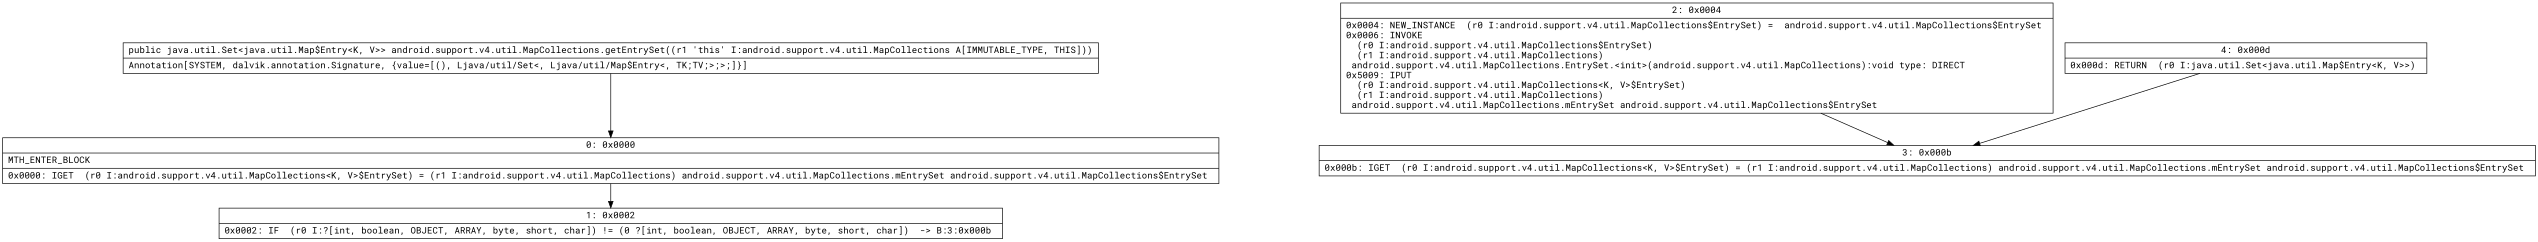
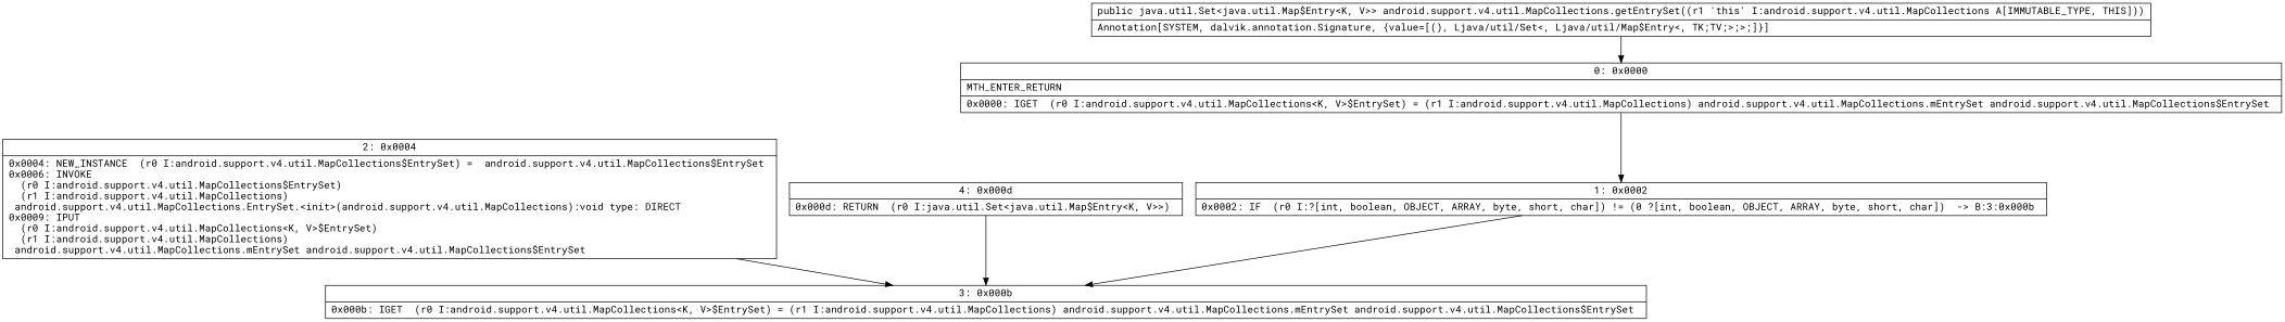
  digraph {
    fontname="Roboto Mono"
    node [fontname="Roboto Mono" shape=record]
    edge [fontname="Roboto Mono"]
-   n1 [label="{0\:\ 0x0000|MTH_ENTER_BLOCK\l|0x0000: IGET  (r0 I:android.support.v4.util.MapCollections\<K, V\>$EntrySet) = (r1 I:android.support.v4.util.MapCollections) android.support.v4.util.MapCollections.mEntrySet android.support.v4.util.MapCollections$EntrySet \l}"]
+   n1 [label="{0\:\ 0x0000|MTH_ENTER_RETURN\l|0x0000: IGET  (r0 I:android.support.v4.util.MapCollections\<K, V\>$EntrySet) = (r1 I:android.support.v4.util.MapCollections) android.support.v4.util.MapCollections.mEntrySet android.support.v4.util.MapCollections$EntrySet \l}"]
    n2 [label="{1\:\ 0x0002|0x0002: IF  (r0 I:?[int, boolean, OBJECT, ARRAY, byte, short, char]) != (0 ?[int, boolean, OBJECT, ARRAY, byte, short, char])  \-\> B:3:0x000b \l}"]
    n3 [label="{3\:\ 0x000b|0x000b: IGET  (r0 I:android.support.v4.util.MapCollections\<K, V\>$EntrySet) = (r1 I:android.support.v4.util.MapCollections) android.support.v4.util.MapCollections.mEntrySet android.support.v4.util.MapCollections$EntrySet \l}"]
-   n4 [label="{2\:\ 0x0004|0x0004: NEW_INSTANCE  (r0 I:android.support.v4.util.MapCollections$EntrySet) =  android.support.v4.util.MapCollections$EntrySet \l0x0006: INVOKE  \l  (r0 I:android.support.v4.util.MapCollections$EntrySet)\l  (r1 I:android.support.v4.util.MapCollections)\l android.support.v4.util.MapCollections.EntrySet.\<init\>(android.support.v4.util.MapCollections):void type: DIRECT \l0x5009: IPUT  \l  (r0 I:android.support.v4.util.MapCollections\<K, V\>$EntrySet)\l  (r1 I:android.support.v4.util.MapCollections)\l android.support.v4.util.MapCollections.mEntrySet android.support.v4.util.MapCollections$EntrySet \l}"]
+   n4 [label="{2\:\ 0x0004|0x0004: NEW_INSTANCE  (r0 I:android.support.v4.util.MapCollections$EntrySet) =  android.support.v4.util.MapCollections$EntrySet \l0x0006: INVOKE  \l  (r0 I:android.support.v4.util.MapCollections$EntrySet)\l  (r1 I:android.support.v4.util.MapCollections)\l android.support.v4.util.MapCollections.EntrySet.\<init\>(android.support.v4.util.MapCollections):void type: DIRECT \l0x0009: IPUT  \l  (r0 I:android.support.v4.util.MapCollections\<K, V\>$EntrySet)\l  (r1 I:android.support.v4.util.MapCollections)\l android.support.v4.util.MapCollections.mEntrySet android.support.v4.util.MapCollections$EntrySet \l}"]
    n5 [label="{4\:\ 0x000d|0x000d: RETURN  (r0 I:java.util.Set\<java.util.Map$Entry\<K, V\>\>) \l}"]
    n6 [label="{public java.util.Set\<java.util.Map$Entry\<K, V\>\> android.support.v4.util.MapCollections.getEntrySet((r1 'this' I:android.support.v4.util.MapCollections A[IMMUTABLE_TYPE, THIS]))  | Annotation[SYSTEM, dalvik.annotation.Signature, \{value=[(), Ljava\/util\/Set\<, Ljava\/util\/Map$Entry\<, TK;TV;\>;\>;]\}]\l}"]
    n1 -> n2
+   n2 -> n3
    n4 -> n3
    n5 -> n3
    n6 -> n1
  }
